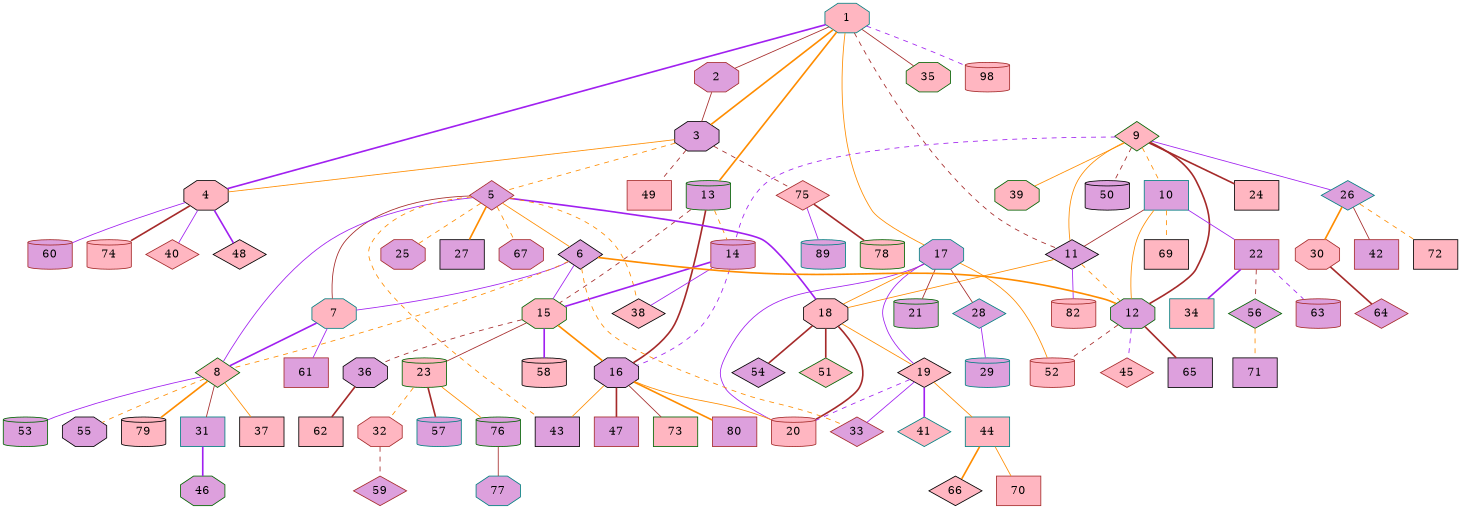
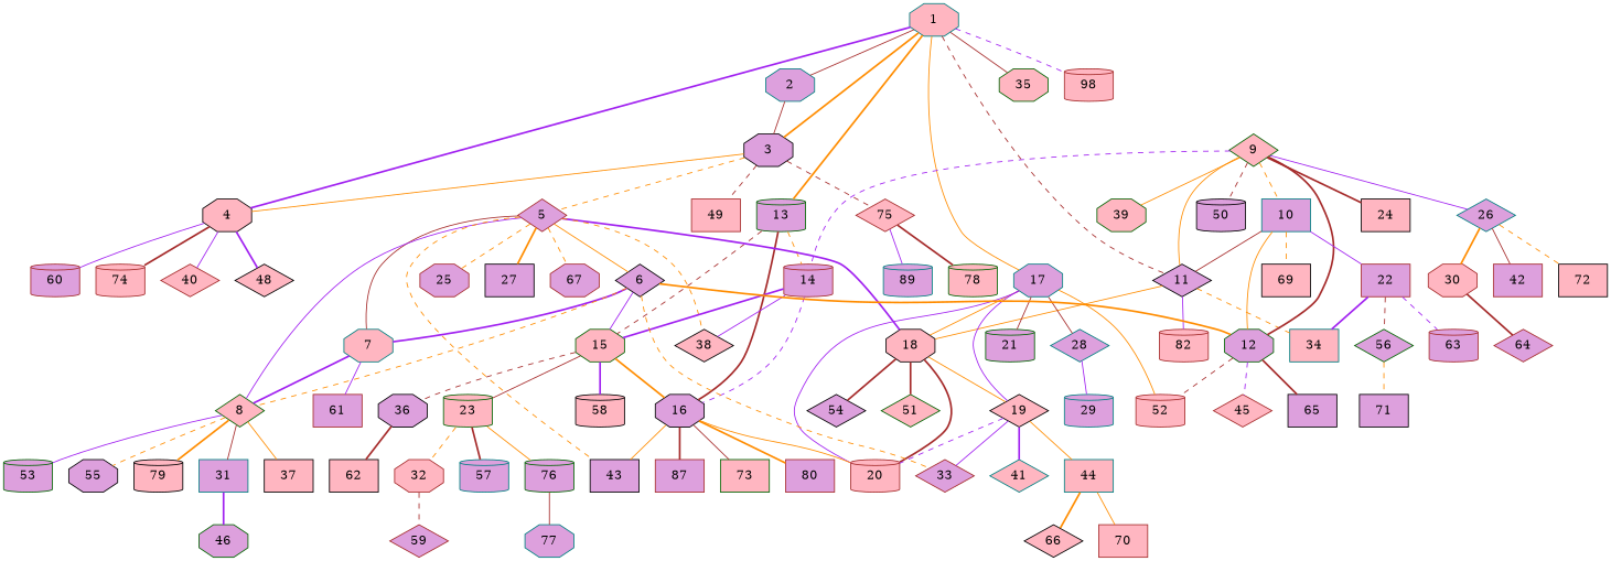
  graph {
    node [color=brown fillcolor=plum shape=diamond style=filled]
    edge [color=darkorange style=solid]
    1 [color=teal fillcolor=lightpink shape=octagon]
-   2 [shape=octagon]
+   2 [color=teal shape=octagon]
    3 [color=black shape=octagon]
    4 [color=black fillcolor=lightpink shape=octagon]
    11 [color=black]
    13 [color=darkgreen shape=cylinder]
    17 [color=teal shape=octagon]
    35 [color=darkgreen fillcolor=lightpink shape=octagon]
    n9 [fillcolor=lightpink label=98 shape=cylinder]
    5
    49 [fillcolor=lightpink shape=box]
    75 [fillcolor=lightpink]
    40 [fillcolor=lightpink]
    48 [color=black fillcolor=lightpink]
    60 [shape=cylinder]
    74 [fillcolor=lightpink shape=cylinder]
    18 [color=black fillcolor=lightpink shape=octagon]
    12 [color=darkgreen shape=octagon]
    82 [fillcolor=lightpink shape=cylinder]
    15 [color=darkgreen fillcolor=lightpink shape=octagon]
    14 [shape=cylinder]
    16 [color=black shape=octagon]
    52 [fillcolor=lightpink shape=cylinder]
    20 [fillcolor=lightpink shape=cylinder]
    19 [color=black fillcolor=lightpink]
    21 [color=darkgreen shape=cylinder]
    28 [color=teal]
    6 [color=black]
    7 [color=teal fillcolor=lightpink shape=octagon]
    8 [color=darkgreen fillcolor=lightpink]
    25 [shape=octagon]
    27 [color=black shape=box]
    38 [color=black fillcolor=lightpink]
    43 [color=black shape=box]
    67 [shape=octagon]
    78 [color=darkgreen fillcolor=lightpink shape=cylinder]
    n37 [color=teal label=89 shape=cylinder]
    33
    61 [shape=box]
    31 [color=teal shape=box]
    37 [color=black fillcolor=lightpink shape=box]
    53 [color=darkgreen shape=cylinder]
    55 [color=black shape=octagon]
    79 [color=black fillcolor=lightpink shape=cylinder]
    51 [color=darkgreen fillcolor=lightpink]
    54 [color=black]
    45 [fillcolor=lightpink]
    65 [color=black shape=box]
    23 [color=darkgreen fillcolor=lightpink shape=cylinder]
    36 [color=black shape=octagon]
    58 [color=black fillcolor=lightpink shape=cylinder]
    46 [color=darkgreen shape=octagon]
    9 [color=darkgreen fillcolor=lightpink]
    10 [color=teal shape=box]
    24 [color=black fillcolor=lightpink shape=box]
    26 [color=teal]
    39 [color=darkgreen fillcolor=lightpink shape=octagon]
    50 [color=black shape=cylinder]
    22 [shape=box]
    69 [color=black fillcolor=lightpink shape=box]
    30 [fillcolor=lightpink shape=octagon]
    42 [shape=box]
    72 [color=black fillcolor=lightpink shape=box]
    34 [color=teal fillcolor=lightpink shape=box]
    56 [color=darkgreen]
    63 [shape=cylinder]
-   47 [shape=box]
+   47 [shape=box label=87]
    73 [color=darkgreen fillcolor=lightpink shape=box]
    80 [shape=box]
    32 [fillcolor=lightpink shape=octagon]
    57 [color=teal shape=cylinder]
    76 [color=darkgreen shape=cylinder]
    62 [color=black fillcolor=lightpink shape=box]
    41 [color=teal fillcolor=lightpink]
    44 [color=teal fillcolor=lightpink shape=box]
    29 [color=teal shape=cylinder]
    66 [color=black fillcolor=lightpink]
    70 [fillcolor=lightpink shape=box]
    71 [color=black shape=box]
    59
    77 [color=teal shape=octagon]
    64
    1 -- 2 [color=brown]
    1 -- 3 [style=bold]
    1 -- 4 [color=purple style=bold]
    1 -- 11 [color=brown style=dashed]
    1 -- 13 [style=bold]
    1 -- 17
    1 -- 35 [color=brown]
    1 -- n9 [color=purple style=dashed]
    2 -- 3 [color=brown]
    3 -- 4
    3 -- 5 [style=dashed]
    3 -- 49 [color=brown style=dashed]
    3 -- 75 [color=brown style=dashed]
    4 -- 40 [color=purple]
    4 -- 48 [color=purple style=bold]
    4 -- 60 [color=purple]
    4 -- 74 [color=brown style=bold]
    11 -- 18
-   11 -- 12 [style=dashed]
+   11 -- 34 [style=dashed]
    11 -- 82 [color=purple]
    13 -- 15 [color=brown style=dashed]
    13 -- 14 [style=dashed]
    13 -- 16 [color=brown style=bold]
    17 -- 18
    17 -- 52
    17 -- 20 [color=purple]
    17 -- 19 [color=purple]
    17 -- 21 [color=brown]
    17 -- 28 [color=brown]
    5 -- 18 [color=purple style=bold]
    5 -- 6
    5 -- 7 [color=brown]
    5 -- 8 [color=purple]
    5 -- 25 [style=dashed]
    5 -- 27 [style=bold]
    5 -- 38 [style=dashed]
    5 -- 43 [style=dashed]
    5 -- 67 [style=dashed]
    75 -- 78 [color=brown style=bold]
    75 -- n37 [color=purple]
    18 -- 20 [color=brown style=bold]
    18 -- 19
    18 -- 51 [color=brown style=bold]
    18 -- 54 [color=brown style=bold]
    12 -- 52 [color=brown style=dashed]
    12 -- 45 [color=purple style=dashed]
    12 -- 65 [color=brown style=bold]
    15 -- 16 [style=bold]
    15 -- 23 [color=brown]
    15 -- 36 [color=brown style=dashed]
    15 -- 58 [color=purple style=bold]
    14 -- 15 [color=purple style=bold]
    14 -- 16 [color=purple style=dashed]
    14 -- 38 [color=purple]
    16 -- 20
    16 -- 43
    16 -- 47 [color=brown style=bold]
    16 -- 73 [color=brown]
    16 -- 80 [style=bold]
    19 -- 20 [color=purple style=dashed]
    19 -- 33 [color=purple]
    19 -- 41 [color=purple style=bold]
    19 -- 44
    28 -- 29 [color=purple]
    6 -- 12 [style=bold]
    6 -- 15 [color=purple]
-   6 -- 7 [color=purple]
+   6 -- 7 [color=purple style=bold]
    6 -- 8 [style=dashed]
    6 -- 33 [style=dashed]
    7 -- 8 [color=purple style=bold]
    7 -- 61 [color=purple]
    8 -- 31 [color=brown]
    8 -- 37
    8 -- 53 [color=purple]
    8 -- 55 [style=dashed]
    8 -- 79 [style=bold]
    31 -- 46 [color=purple style=bold]
    23 -- 32 [style=dashed]
    23 -- 57 [color=brown style=bold]
    23 -- 76
    36 -- 62 [color=brown style=bold]
    9 -- 11
    9 -- 12 [color=brown style=bold]
    9 -- 14 [color=purple style=dashed]
    9 -- 10 [style=dashed]
    9 -- 24 [color=brown style=bold]
    9 -- 26 [color=purple]
    9 -- 39
    9 -- 50 [color=brown style=dashed]
    10 -- 11 [color=brown]
    10 -- 12
    10 -- 22 [color=purple]
    10 -- 69 [style=dashed]
    26 -- 30 [style=bold]
    26 -- 42 [color=brown]
    26 -- 72 [style=dashed]
    22 -- 34 [color=purple style=bold]
    22 -- 56 [color=brown style=dashed]
    22 -- 63 [color=purple style=dashed]
    30 -- 64 [color=brown style=bold]
    56 -- 71 [style=dashed]
    32 -- 59 [color=brown style=dashed]
    76 -- 77 [color=brown]
    44 -- 66 [style=bold]
    44 -- 70
  }
